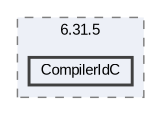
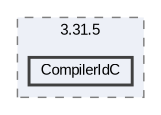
  digraph {
    compound=true
    rankdir=LR
    fontname="Liberation Sans"
    n1 [color=grey25 fillcolor="#edf0f7" fontname="Liberation Sans" fontsize=10 height=0.2 label=CompilerIdC shape=box style="filled,bold" width=0.4]
    subgraph cluster_1 {
      bgcolor="#edf0f7"
      fontsize=10
-     label="6.31.5"
+     label="3.31.5"
      pencolor=grey50
      style="filled,dashed"
      n1
    }
  }
